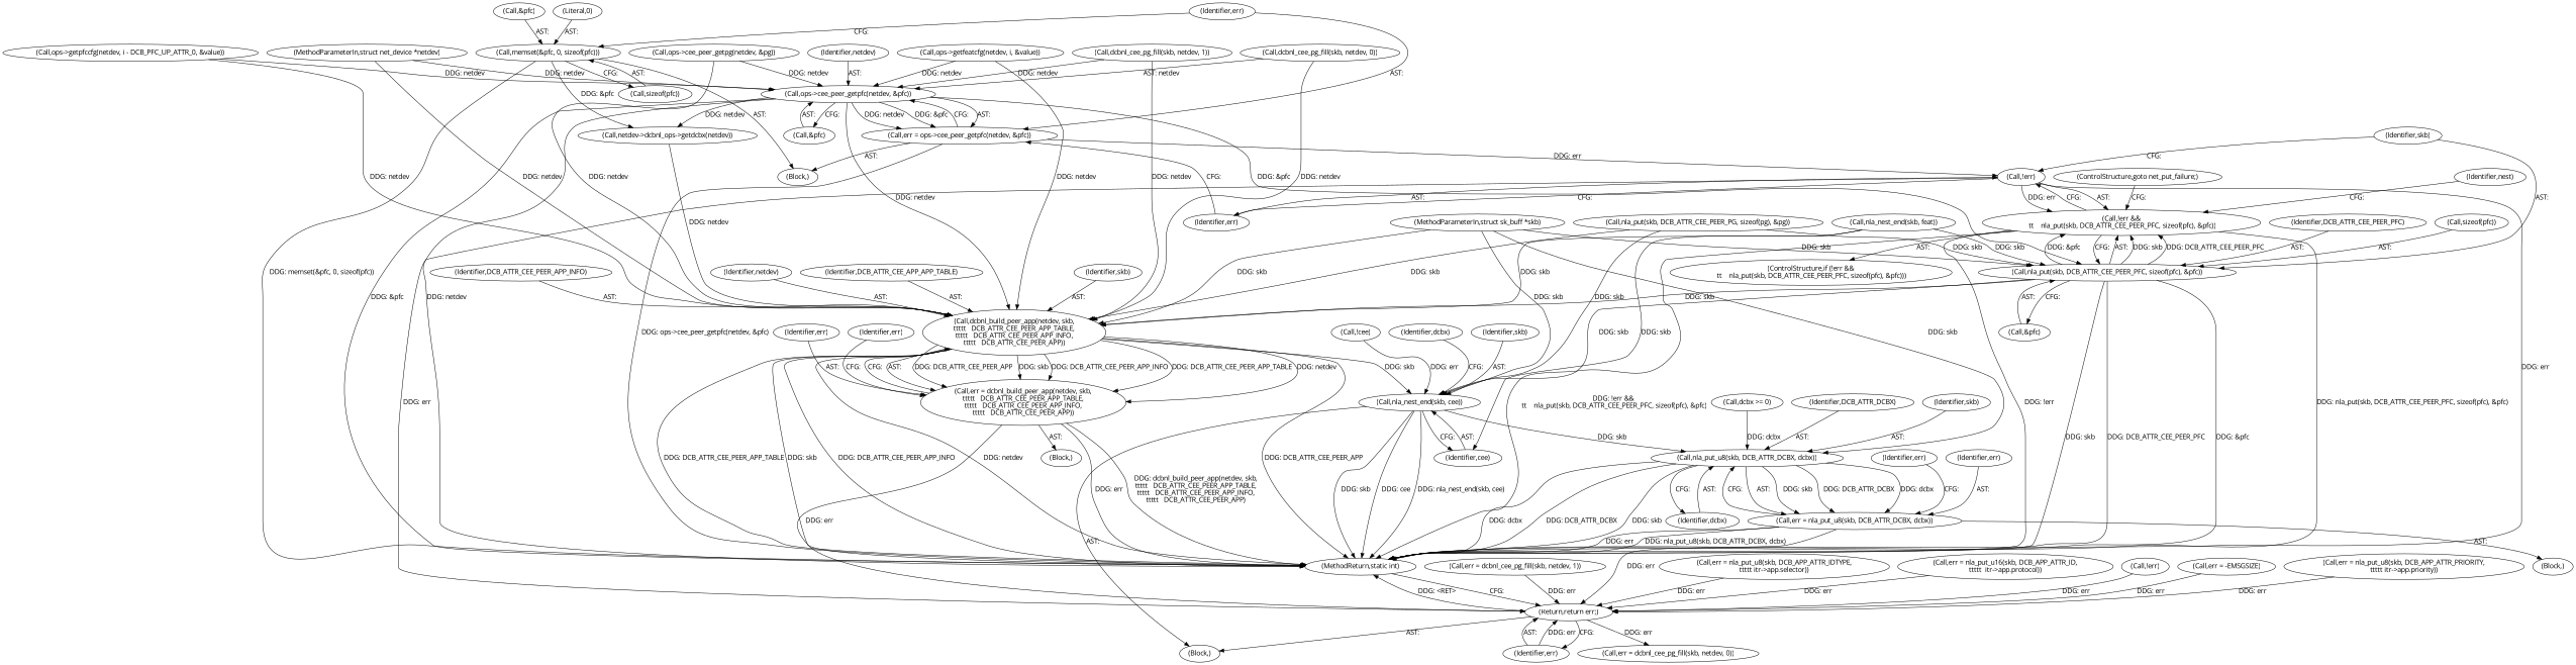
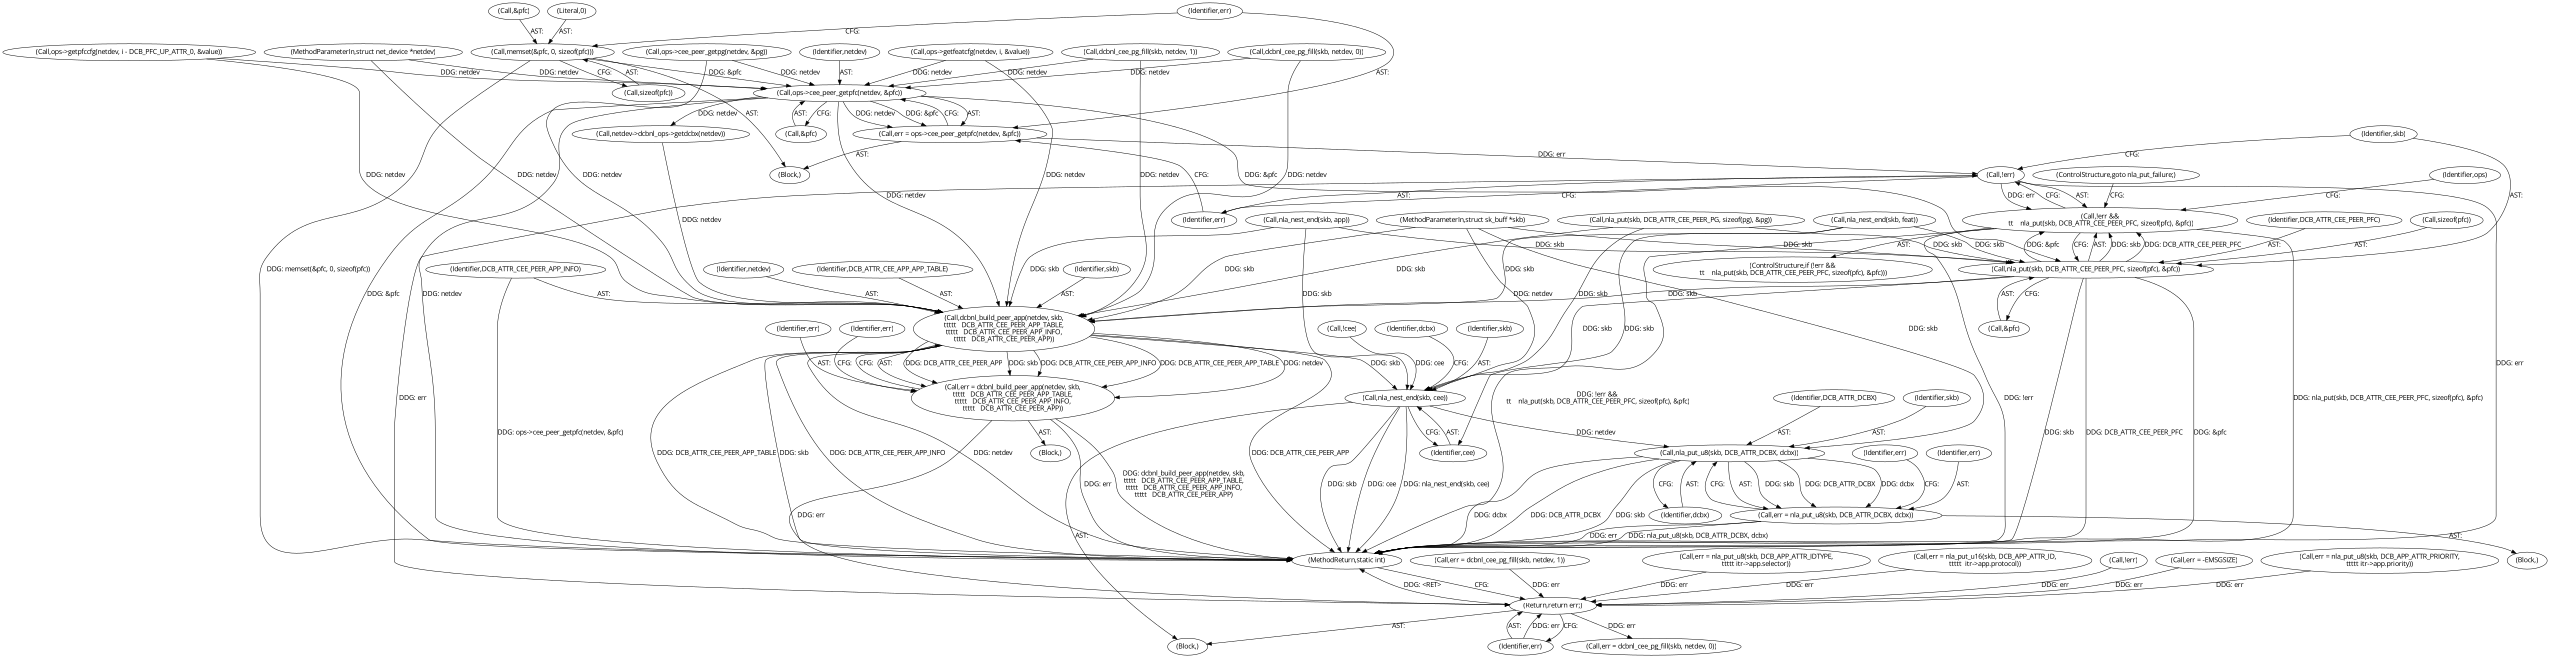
  digraph {
    fontname="Open Sans"
    node [fontname="Open Sans"]
    edge [fontname="Open Sans"]
    n1 [label="(Call,memset(&pfc, 0, sizeof(pfc)))"]
    n2 [label="(Call,ops->cee_peer_getpfc(netdev, &pfc))"]
    n3 [label="(MethodReturn,static int)"]
    n4 [label="(Call,sizeof(pfc))"]
    n5 [label="(Block,)"]
    n6 [label="(Call,err = ops->cee_peer_getpfc(netdev, &pfc))"]
    n7 [label="(Call,nla_put(skb, DCB_ATTR_CEE_PEER_PFC, sizeof(pfc), &pfc))"]
    n8 [label="(Call,dcbnl_build_peer_app(netdev, skb,\n\t\t\t\t\t   DCB_ATTR_CEE_PEER_APP_TABLE,\n\t\t\t\t\t   DCB_ATTR_CEE_PEER_APP_INFO,\n\t\t\t\t\t   DCB_ATTR_CEE_PEER_APP))"]
    n9 [label="(Call,&pfc)"]
    n10 [label="(Call,netdev->dcbnl_ops->getdcbx(netdev))"]
    n11 [label="(Return,return err;)"]
    n12 [label="(Call,!err)"]
    n13 [label="(Call,!err &&\n \t\t    nla_put(skb, DCB_ATTR_CEE_PEER_PFC, sizeof(pfc), &pfc))"]
    n14 [label="(Call,nla_nest_end(skb, cee))"]
    n15 [label="(Call,&pfc)"]
    n16 [label="(Call,err = dcbnl_build_peer_app(netdev, skb,\n\t\t\t\t\t   DCB_ATTR_CEE_PEER_APP_TABLE,\n\t\t\t\t\t   DCB_ATTR_CEE_PEER_APP_INFO,\n\t\t\t\t\t   DCB_ATTR_CEE_PEER_APP))"]
    n17 [label="(Identifier,err)"]
    n18 [label="(ControlStructure,if (!err &&\n \t\t    nla_put(skb, DCB_ATTR_CEE_PEER_PFC, sizeof(pfc), &pfc)))"]
    n19 [label="(Identifier,err)"]
    n20 [label="(Block,)"]
    n21 [label="(Call,err = dcbnl_cee_pg_fill(skb, netdev, 0))"]
    n22 [label="(Call,nla_put_u8(skb, DCB_ATTR_DCBX, dcbx))"]
    n23 [label="(Identifier,cee)"]
    n24 [label="(Block,)"]
    n25 [label="(Call,err = nla_put_u8(skb, DCB_ATTR_DCBX, dcbx))"]
    n26 [label="(Identifier,dcbx)"]
    n27 [label="(Block,)"]
    n28 [label="(Call,!cee)"]
    n29 [label="(Identifier,err)"]
    n30 [label="(Identifier,skb)"]
    n31 [label="(Call,err = dcbnl_cee_pg_fill(skb, netdev, 1))"]
-   n32 [label="(ControlStructure,goto net_put_failure;)"]
+   n32 [label="(ControlStructure,goto nla_put_failure;)"]
    n33 [label="(MethodParameterIn,struct net_device *netdev)"]
    n34 [label="(Identifier,DCB_ATTR_CEE_PEER_PFC)"]
    n35 [label="(Identifier,dcbx)"]
    n36 [label="(Call,dcbnl_cee_pg_fill(skb, netdev, 0))"]
    n37 [label="(Call,dcbnl_cee_pg_fill(skb, netdev, 1))"]
    n38 [label="(Identifier,err)"]
    n39 [label="(Call,err = nla_put_u8(skb, DCB_APP_ATTR_IDTYPE,\n\t\t\t\t\t itr->app.selector))"]
    n40 [label="(Call,&pfc)"]
    n41 [label="(Call,err = nla_put_u16(skb, DCB_APP_ATTR_ID,\n\t\t\t\t\t  itr->app.protocol))"]
    n42 [label="(Identifier,err)"]
    n43 [label="(Identifier,skb)"]
-   n44 [label="(Identifier,nest)"]
+   n44 [label="(Identifier,ops)"]
    n45 [label="(Literal,0)"]
    n46 [label="(Call,nla_nest_end(skb, feat))"]
    n47 [label="(Identifier,skb)"]
    n48 [label="(Call,!err)"]
    n49 [label="(MethodParameterIn,struct sk_buff *skb)"]
-   n50 [label="(Call,dcbx >= 0)"]
    n51 [label="(Identifier,err)"]
    n52 [label="(Call,sizeof(pfc))"]
    n53 [label="(Call,err = -EMSGSIZE)"]
    n54 [label="(Identifier,skb)"]
    n55 [label="(Identifier,DCB_ATTR_DCBX)"]
    n56 [label="(Call,ops->getfeatcfg(netdev, i, &value))"]
    n57 [label="(Identifier,DCB_ATTR_CEE_PEER_APP_INFO)"]
+   n58 [label="(Call,nla_nest_end(skb, app))"]
    n59 [label="(Identifier,netdev)"]
    n60 [label="(Identifier,err)"]
    n61 [label="(Identifier,netdev)"]
    n62 [label="(Call,nla_put(skb, DCB_ATTR_CEE_PEER_PG, sizeof(pg), &pg))"]
    n63 [label="(Call,err = nla_put_u8(skb, DCB_APP_ATTR_PRIORITY,\n\t\t\t\t\t itr->app.priority))"]
    n64 [label="(Identifier,DCB_ATTR_CEE_APP_APP_TABLE)"]
    n65 [label="(Call,ops->getpfccfg(netdev, i - DCB_PFC_UP_ATTR_0, &value))"]
    n66 [label="(Call,ops->cee_peer_getpg(netdev, &pg))"]
-   n1 -> n10 [label="DDG: &pfc"]
+   n1 -> n2 [label="DDG: &pfc"]
    n1 -> n3 [label="DDG: memset(&pfc, 0, sizeof(pfc))"]
    n1 -> n4 [label="CFG: "]
    n1 -> n5 [label="AST: "]
    n2 -> n3 [label="DDG: &pfc"]
    n2 -> n3 [label="DDG: netdev"]
    n2 -> n6 [label="AST: "]
    n2 -> n6 [label="DDG: netdev"]
    n2 -> n6 [label="DDG: &pfc"]
    n2 -> n7 [label="DDG: &pfc"]
    n2 -> n8 [label="DDG: netdev"]
    n2 -> n9 [label="CFG: "]
    n2 -> n10 [label="DDG: netdev"]
    n3 -> n11 [label="CFG: "]
    n4 -> n1 [label="AST: "]
    n6 -> n2 [label="CFG: "]
-   n6 -> n3 [label="DDG: ops->cee_peer_getpfc(netdev, &pfc)"]
+   n57 -> n3 [label="DDG: ops->cee_peer_getpfc(netdev, &pfc)"]
    n6 -> n5 [label="AST: "]
    n6 -> n12 [label="DDG: err"]
    n7 -> n3 [label="DDG: skb"]
    n7 -> n3 [label="DDG: DCB_ATTR_CEE_PEER_PFC"]
    n7 -> n3 [label="DDG: &pfc"]
    n7 -> n8 [label="DDG: skb"]
    n7 -> n13 [label="AST: "]
    n7 -> n13 [label="DDG: skb"]
    n7 -> n13 [label="DDG: DCB_ATTR_CEE_PEER_PFC"]
    n7 -> n13 [label="DDG: &pfc"]
    n7 -> n14 [label="DDG: skb"]
    n7 -> n15 [label="CFG: "]
    n8 -> n3 [label="DDG: DCB_ATTR_CEE_PEER_APP"]
    n8 -> n3 [label="DDG: DCB_ATTR_CEE_PEER_APP_TABLE"]
    n8 -> n3 [label="DDG: skb"]
    n8 -> n3 [label="DDG: DCB_ATTR_CEE_PEER_APP_INFO"]
    n8 -> n3 [label="DDG: netdev"]
    n8 -> n14 [label="DDG: skb"]
    n8 -> n16 [label="AST: "]
    n8 -> n16 [label="DDG: DCB_ATTR_CEE_PEER_APP"]
    n8 -> n16 [label="DDG: skb"]
    n8 -> n16 [label="DDG: DCB_ATTR_CEE_PEER_APP_INFO"]
    n8 -> n16 [label="DDG: DCB_ATTR_CEE_PEER_APP_TABLE"]
    n8 -> n16 [label="DDG: netdev"]
    n9 -> n2 [label="AST: "]
    n10 -> n8 [label="DDG: netdev"]
    n11 -> n3 [label="DDG: <RET>"]
    n11 -> n19 [label="CFG: "]
    n11 -> n20 [label="AST: "]
    n11 -> n21 [label="DDG: err"]
    n12 -> n3 [label="DDG: err"]
    n12 -> n11 [label="DDG: err"]
    n12 -> n13 [label="AST: "]
    n12 -> n13 [label="DDG: err"]
    n12 -> n17 [label="CFG: "]
    n13 -> n3 [label="DDG: !err &&\n \t\t    nla_put(skb, DCB_ATTR_CEE_PEER_PFC, sizeof(pfc), &pfc)"]
    n13 -> n3 [label="DDG: !err"]
    n13 -> n3 [label="DDG: nla_put(skb, DCB_ATTR_CEE_PEER_PFC, sizeof(pfc), &pfc)"]
    n13 -> n7 [label="CFG: "]
    n13 -> n12 [label="CFG: "]
    n13 -> n18 [label="AST: "]
    n14 -> n3 [label="DDG: cee"]
    n14 -> n3 [label="DDG: nla_nest_end(skb, cee)"]
    n14 -> n3 [label="DDG: skb"]
    n14 -> n20 [label="AST: "]
-   n14 -> n22 [label="DDG: skb"]
+   n14 -> n22 [label="DDG: netdev"]
    n14 -> n23 [label="CFG: "]
    n15 -> n7 [label="AST: "]
    n16 -> n3 [label="DDG: err"]
    n16 -> n3 [label="DDG: dcbnl_build_peer_app(netdev, skb,\n\t\t\t\t\t   DCB_ATTR_CEE_PEER_APP_TABLE,\n\t\t\t\t\t   DCB_ATTR_CEE_PEER_APP_INFO,\n\t\t\t\t\t   DCB_ATTR_CEE_PEER_APP)"]
    n16 -> n8 [label="CFG: "]
    n16 -> n11 [label="DDG: err"]
    n16 -> n24 [label="AST: "]
    n17 -> n6 [label="CFG: "]
    n17 -> n12 [label="AST: "]
    n19 -> n11 [label="AST: "]
    n19 -> n11 [label="DDG: err"]
    n22 -> n3 [label="DDG: DCB_ATTR_DCBX"]
    n22 -> n3 [label="DDG: skb"]
    n22 -> n3 [label="DDG: dcbx"]
    n22 -> n25 [label="AST: "]
    n22 -> n25 [label="DDG: skb"]
    n22 -> n25 [label="DDG: DCB_ATTR_DCBX"]
    n22 -> n25 [label="DDG: dcbx"]
    n22 -> n26 [label="CFG: "]
    n23 -> n14 [label="AST: "]
    n25 -> n3 [label="DDG: err"]
    n25 -> n3 [label="DDG: nla_put_u8(skb, DCB_ATTR_DCBX, dcbx)"]
-   n25 -> n11 [label="DDG: err"]
    n25 -> n22 [label="CFG: "]
    n25 -> n27 [label="AST: "]
    n26 -> n22 [label="AST: "]
-   n28 -> n14 [label="DDG: err"]
+   n28 -> n14 [label="DDG: cee"]
    n29 -> n16 [label="AST: "]
    n30 -> n22 [label="AST: "]
    n31 -> n11 [label="DDG: err"]
    n32 -> n13 [label="CFG: "]
    n33 -> n2 [label="DDG: netdev"]
    n33 -> n8 [label="DDG: netdev"]
    n34 -> n7 [label="AST: "]
    n35 -> n14 [label="CFG: "]
-   n36 -> n2 [label="AST: netdev"]
+   n36 -> n2 [label="DDG: netdev"]
    n36 -> n8 [label="DDG: netdev"]
    n37 -> n2 [label="DDG: netdev"]
    n37 -> n8 [label="DDG: netdev"]
    n38 -> n16 [label="CFG: "]
    n39 -> n11 [label="DDG: err"]
    n40 -> n1 [label="AST: "]
    n41 -> n11 [label="DDG: err"]
    n42 -> n25 [label="AST: "]
    n43 -> n7 [label="AST: "]
    n43 -> n12 [label="CFG: "]
    n44 -> n13 [label="CFG: "]
    n45 -> n1 [label="AST: "]
    n46 -> n7 [label="DDG: skb"]
    n46 -> n8 [label="DDG: skb"]
    n46 -> n23 [label="DDG: skb"]
    n47 -> n14 [label="AST: "]
    n48 -> n11 [label="DDG: err"]
    n49 -> n7 [label="DDG: skb"]
    n49 -> n8 [label="DDG: skb"]
-   n49 -> n14 [label="DDG: skb"]
+   n49 -> n14 [label="DDG: netdev"]
    n49 -> n22 [label="DDG: skb"]
-   n50 -> n22 [label="DDG: dcbx"]
    n51 -> n1 [label="CFG: "]
    n51 -> n6 [label="AST: "]
    n52 -> n7 [label="AST: "]
    n53 -> n11 [label="DDG: err"]
    n54 -> n8 [label="AST: "]
    n55 -> n22 [label="AST: "]
    n56 -> n2 [label="DDG: netdev"]
    n56 -> n8 [label="DDG: netdev"]
    n57 -> n8 [label="AST: "]
+   n58 -> n7 [label="DDG: skb"]
+   n58 -> n8 [label="DDG: skb"]
+   n58 -> n14 [label="DDG: skb"]
    n59 -> n8 [label="AST: "]
    n60 -> n25 [label="CFG: "]
    n61 -> n2 [label="AST: "]
    n62 -> n7 [label="DDG: skb"]
    n62 -> n8 [label="DDG: skb"]
    n62 -> n14 [label="DDG: skb"]
    n63 -> n11 [label="DDG: err"]
    n64 -> n8 [label="AST: "]
    n65 -> n2 [label="DDG: netdev"]
    n65 -> n8 [label="DDG: netdev"]
    n66 -> n2 [label="DDG: netdev"]
    n66 -> n8 [label="DDG: netdev"]
  }
